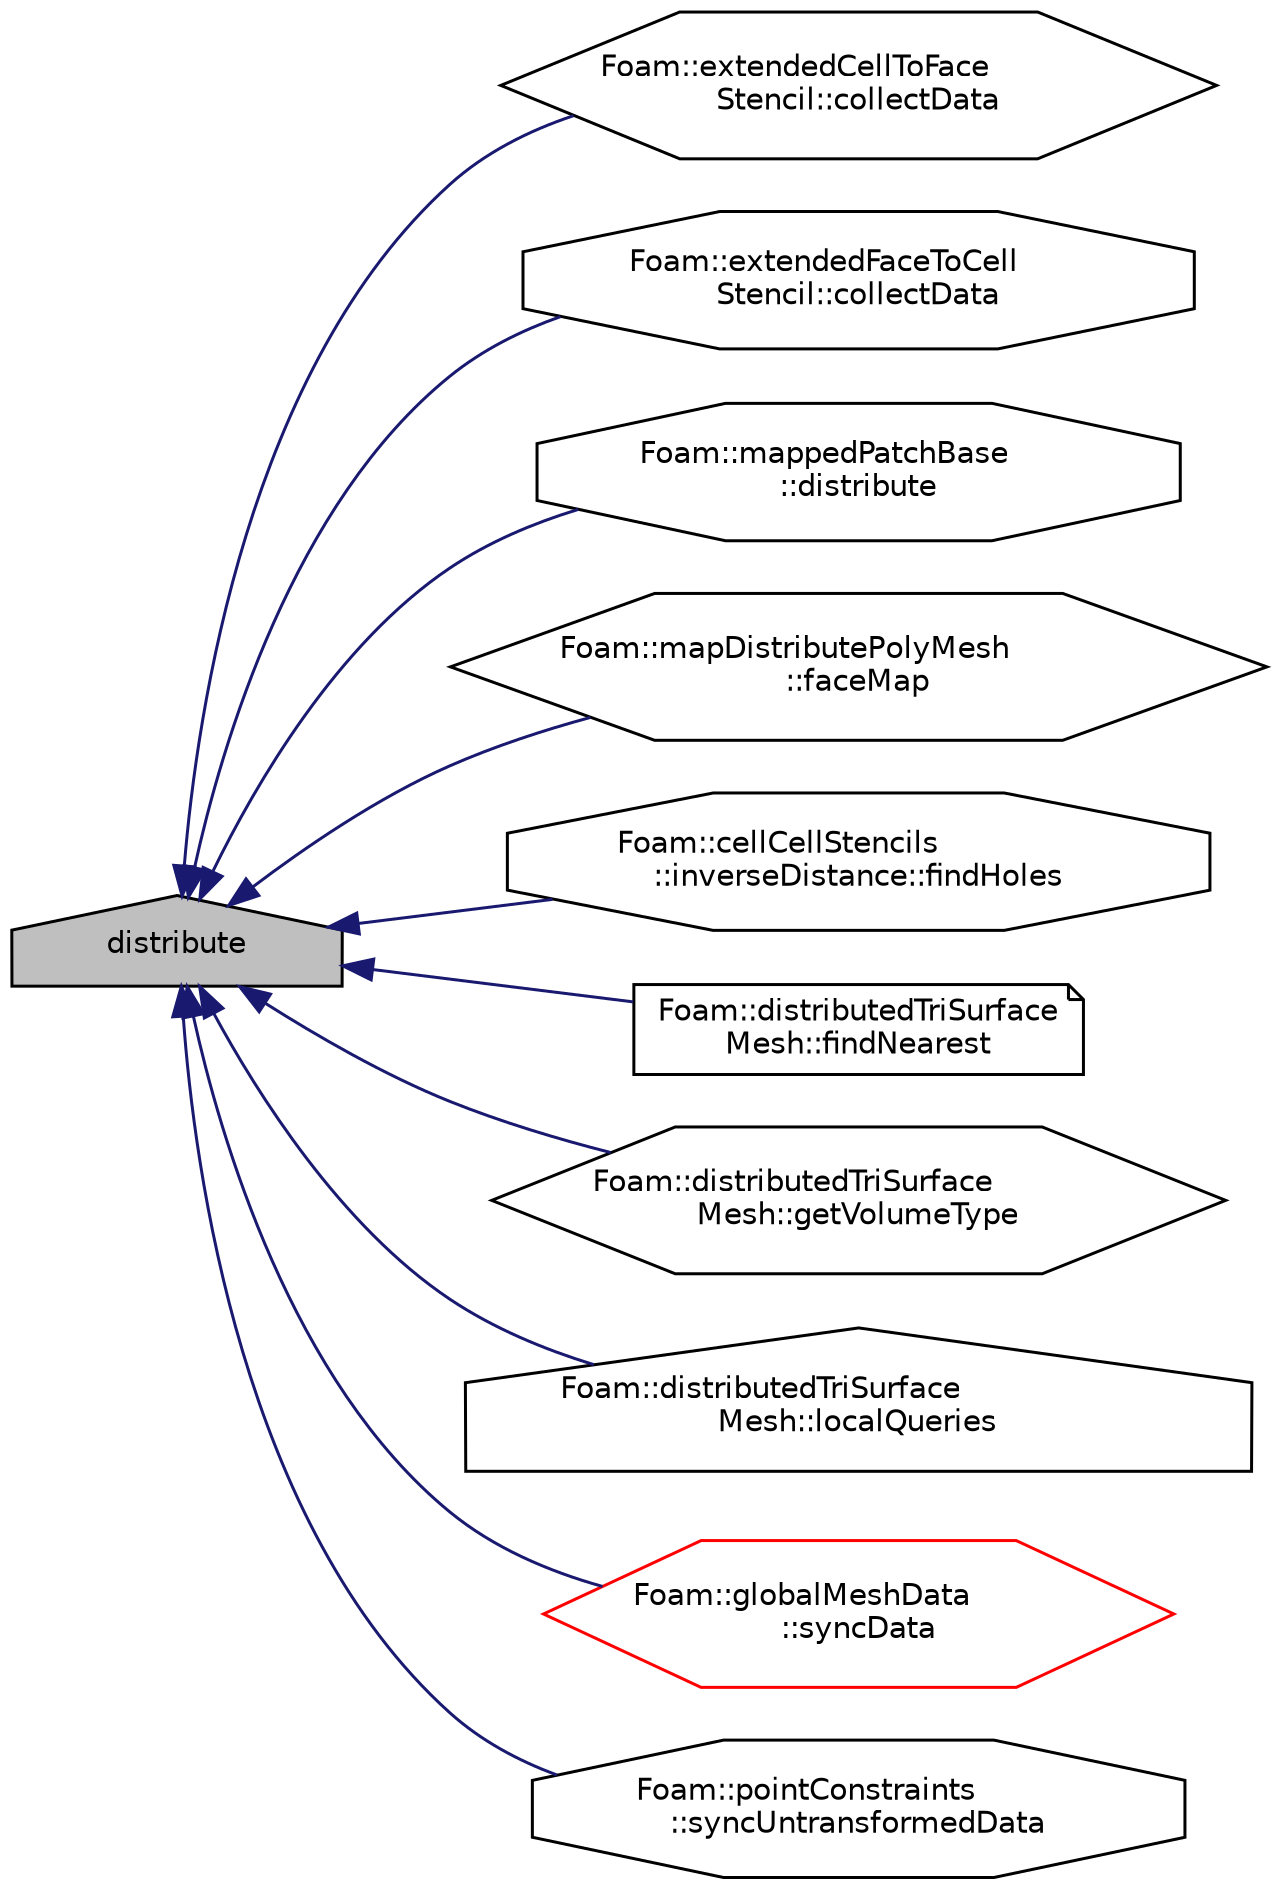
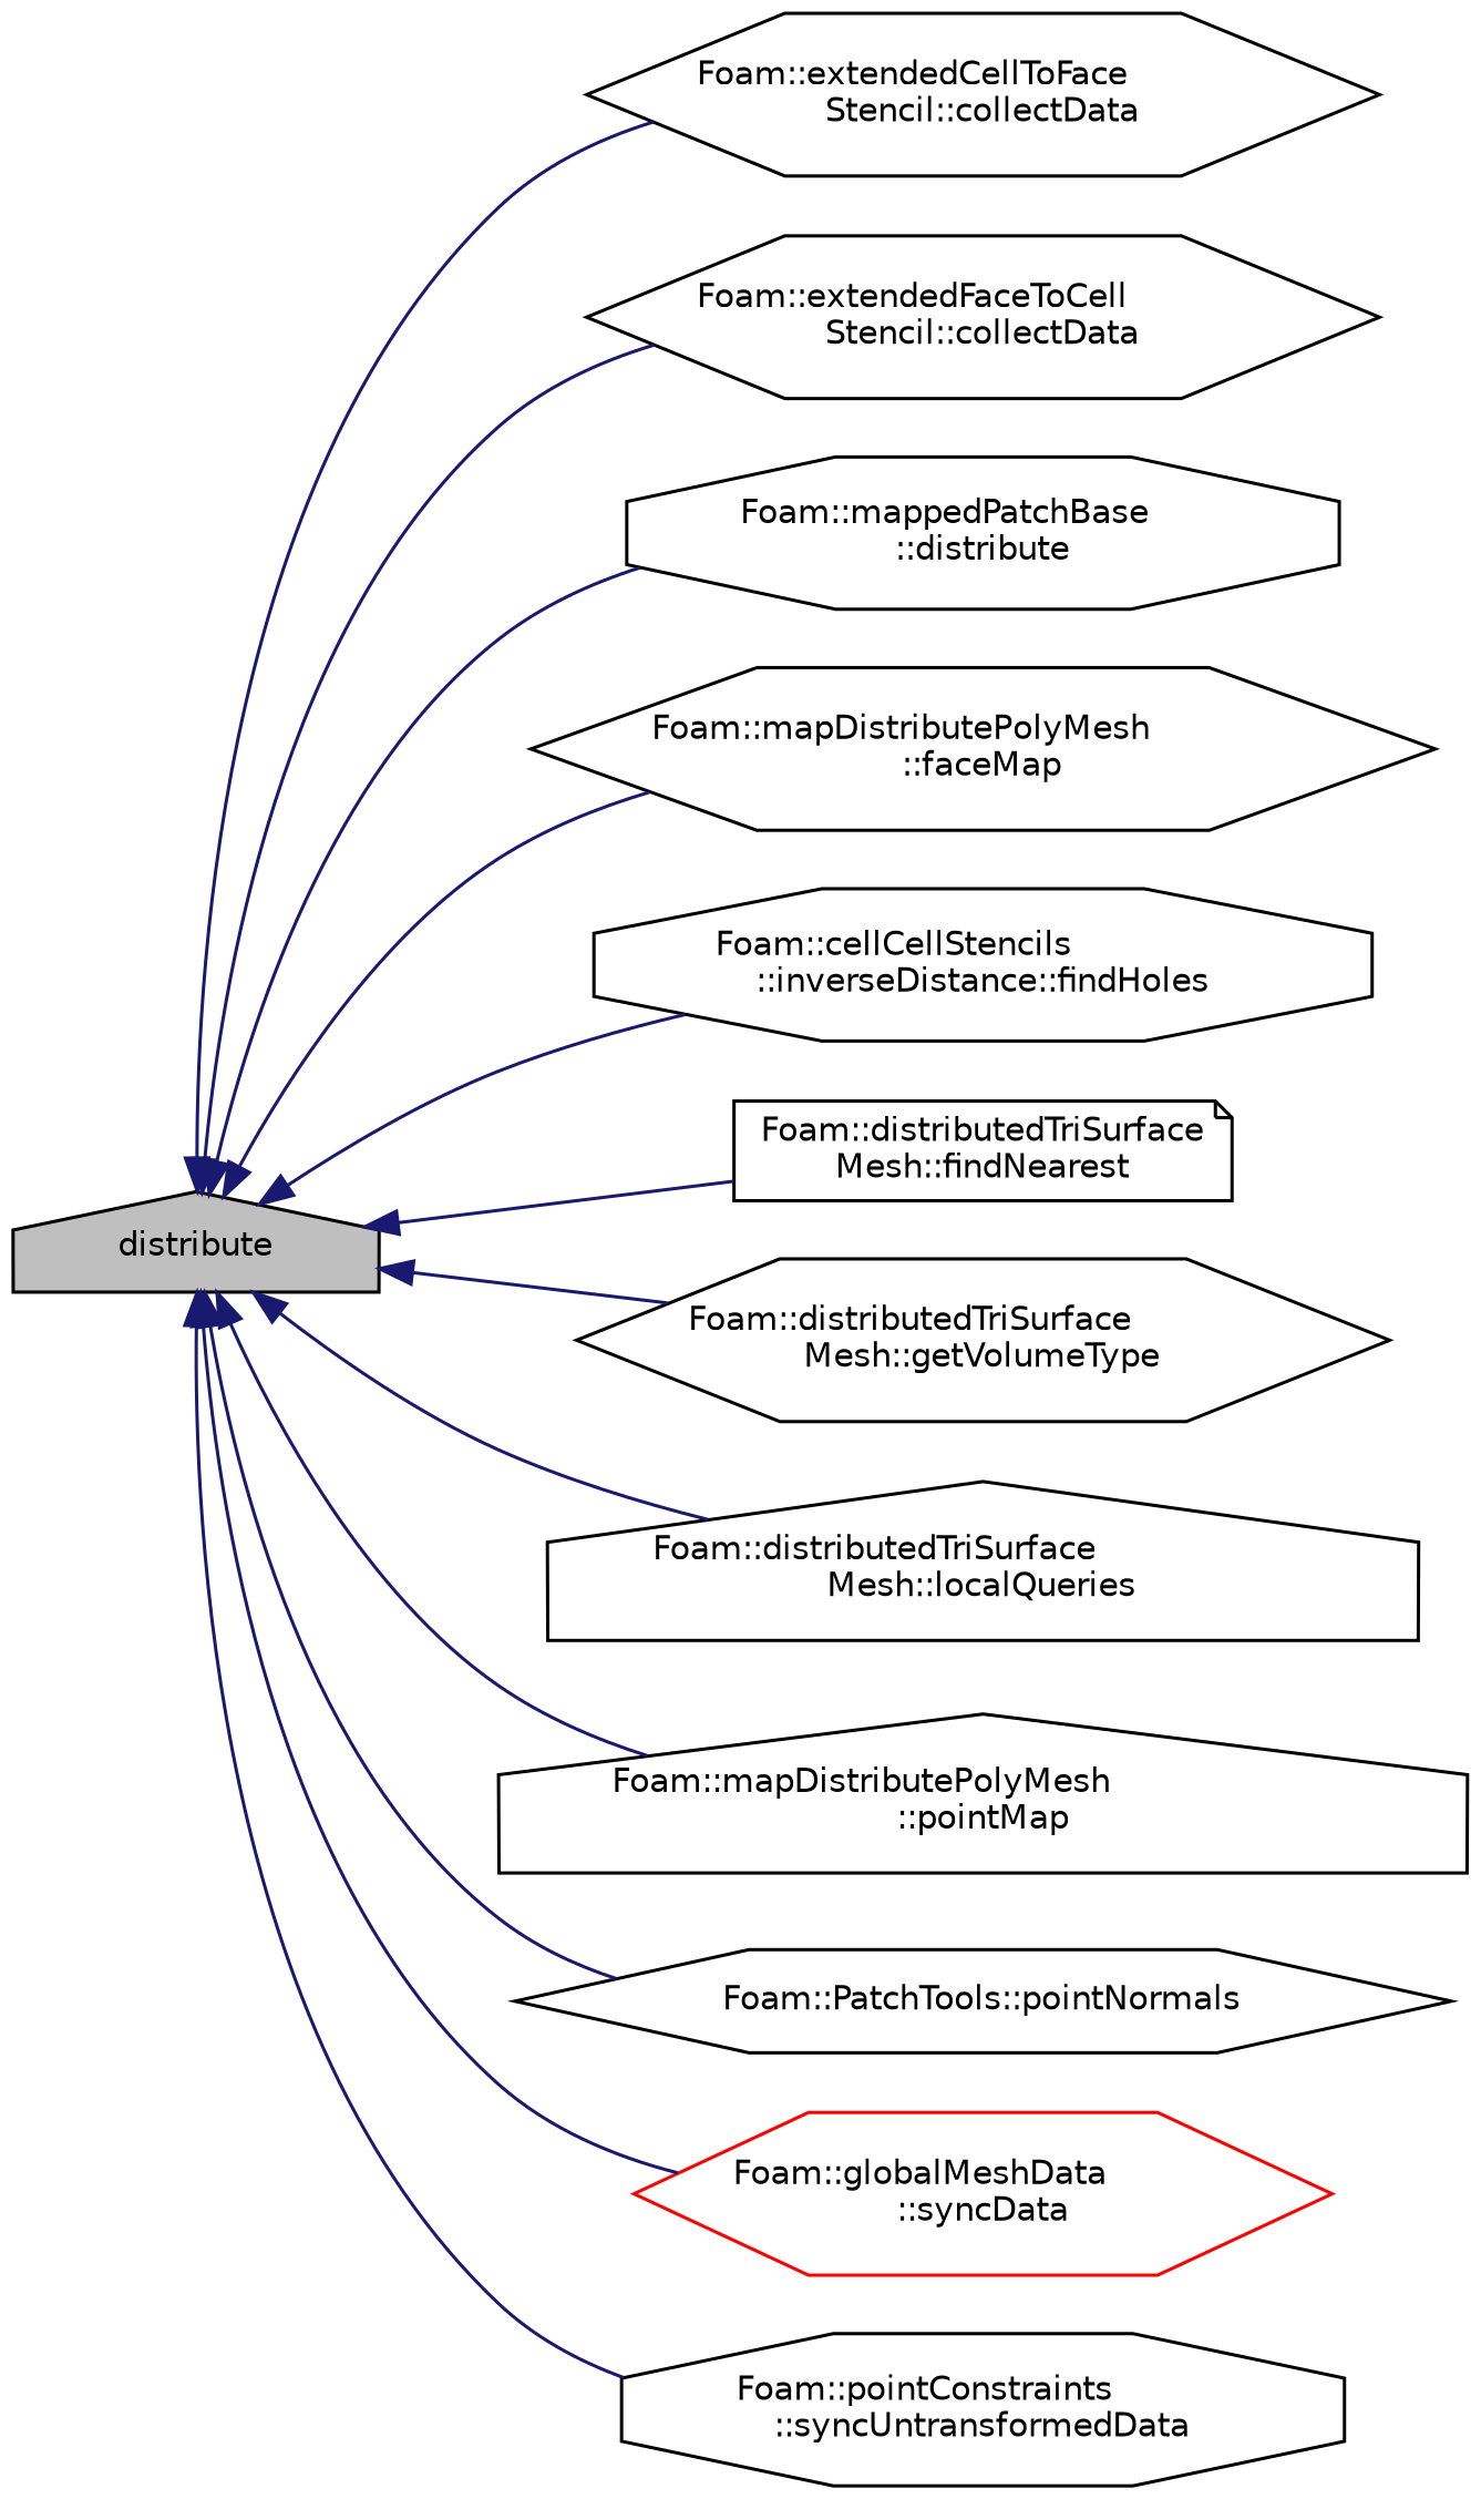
  digraph {
    rankdir=LR
    node [color=black fontname=Helvetica fontsize=10 shape=hexagon]
    edge [color=midnightblue dir=back fontname=Helvetica fontsize=10 labelfontname=Helvetica labelfontsize=10 style=solid]
    n1 [fillcolor=grey75 fontcolor=black height=0.2 label=distribute shape=house style=filled width=0.4]
    n2 [height=0.2 label="Foam::extendedCellToFace\lStencil::collectData" width=0.4]
-   n3 [height=0.2 label="Foam::extendedFaceToCell\lStencil::collectData" shape=octagon width=0.4]
+   n3 [height=0.2 label="Foam::extendedFaceToCell\lStencil::collectData" width=0.4]
    n4 [height=0.2 label="Foam::mappedPatchBase\l::distribute" shape=octagon width=0.4]
    n5 [height=0.2 label="Foam::mapDistributePolyMesh\l::faceMap" width=0.4]
    n6 [height=0.2 label="Foam::cellCellStencils\l::inverseDistance::findHoles" shape=octagon width=0.4]
    n7 [height=0.2 label="Foam::distributedTriSurface\lMesh::findNearest" shape=note width=0.4]
    n8 [height=0.2 label="Foam::distributedTriSurface\lMesh::getVolumeType" width=0.4]
    n9 [height=0.2 label="Foam::distributedTriSurface\lMesh::localQueries" shape=house width=0.4]
+   n10 [height=0.2 label="Foam::mapDistributePolyMesh\l::pointMap" shape=house width=0.4]
+   n11 [height=0.2 label="Foam::PatchTools::pointNormals" width=0.4]
    n12 [color=red height=0.2 label="Foam::globalMeshData\l::syncData" width=0.4]
    n13 [height=0.2 label="Foam::pointConstraints\l::syncUntransformedData" shape=octagon width=0.4]
    n1 -> n2
    n1 -> n3
    n1 -> n4
    n1 -> n5
    n1 -> n6
    n1 -> n7
    n1 -> n8
    n1 -> n9
+   n1 -> n10
+   n1 -> n11
    n1 -> n12
    n1 -> n13
  }
